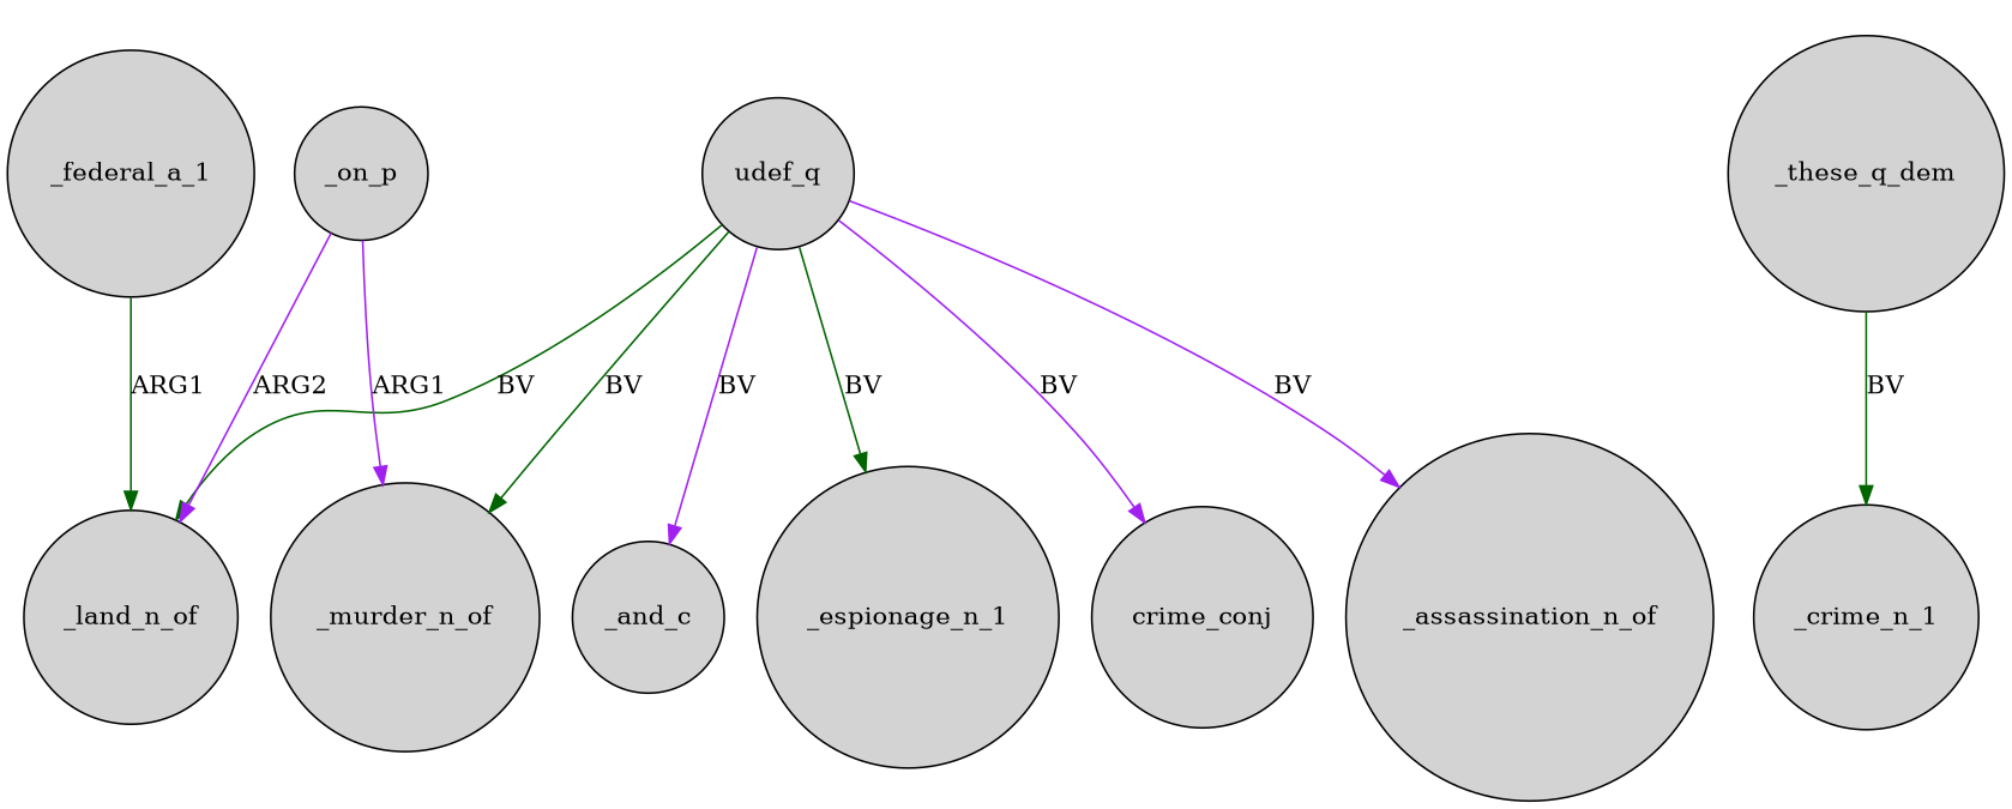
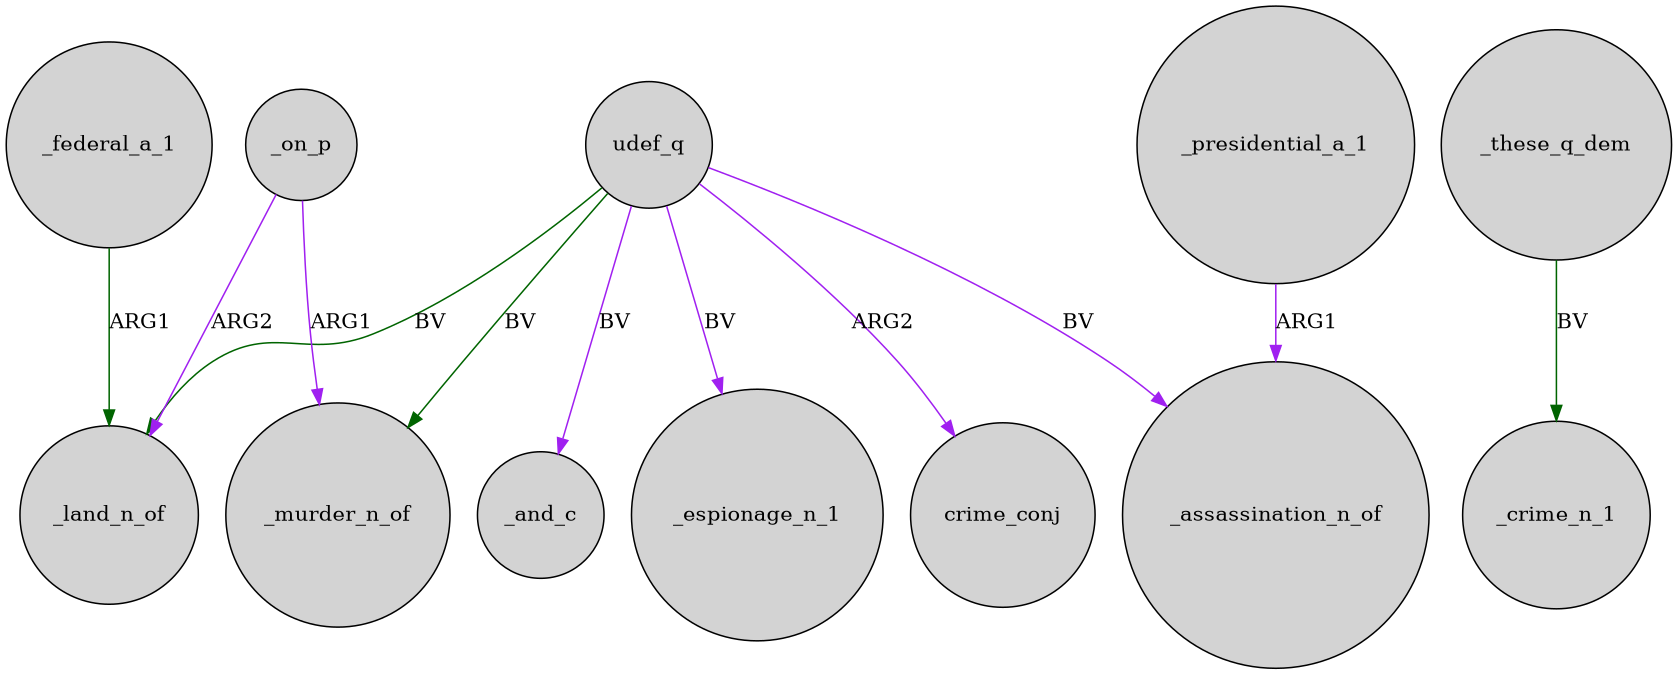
  digraph {
    node [shape=circle style=filled]
    edge [color=purple]
    _federal_a_1
    _land_n_of
    udef_q
    _espionage_n_1
    _murder_n_of
    _assassination_n_of
    n7 [label=crime_conj]
    _and_c
+   _presidential_a_1
    _these_q_dem
    _crime_n_1
    _on_p
    _federal_a_1 -> _land_n_of [color=darkgreen label=ARG1]
    udef_q -> _land_n_of [color=darkgreen label=BV]
-   udef_q -> _espionage_n_1 [color=darkgreen label=BV]
+   udef_q -> _espionage_n_1 [label=BV]
    udef_q -> _murder_n_of [color=darkgreen label=BV]
    udef_q -> _assassination_n_of [label=BV]
-   udef_q -> n7 [label=BV]
+   udef_q -> n7 [label=ARG2]
    udef_q -> _and_c [label=BV]
+   _presidential_a_1 -> _assassination_n_of [label=ARG1]
    _these_q_dem -> _crime_n_1 [color=darkgreen label=BV]
    _on_p -> _land_n_of [label=ARG2]
    _on_p -> _murder_n_of [label=ARG1]
  }
